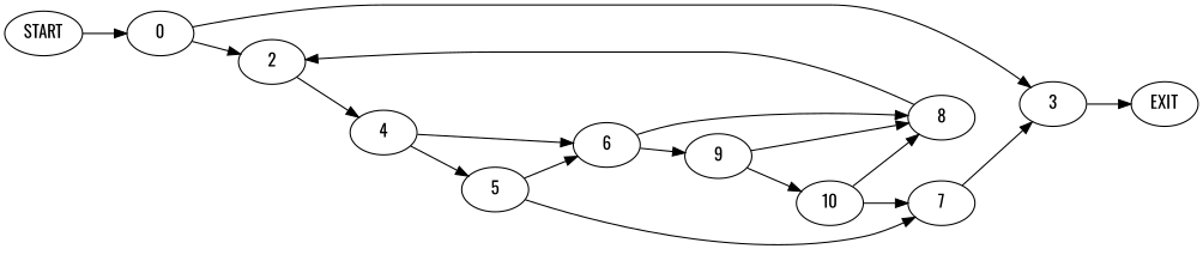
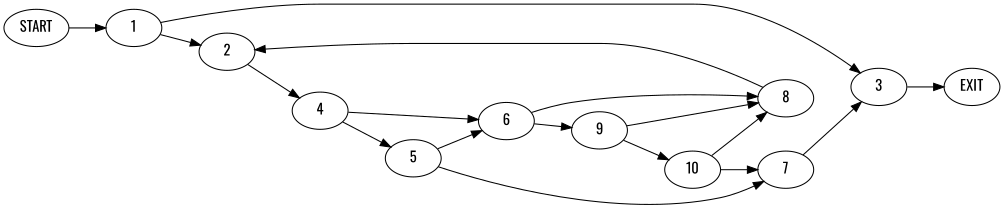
  digraph {
    fontname=Oswald
    rankdir=LR
    node [fontname=Oswald]
    edge [fontname=Oswald]
    n1 [label=START]
-   1 [label=0]
+   1
    2
    3
    4
    n6 [label=EXIT]
    5
    6
    7
    8
    9
    10
    n1 -> 1
    1 -> 2
    1 -> 3
    2 -> 4
    3 -> n6
    4 -> 5
    4 -> 6
    5 -> 6
    5 -> 7
    6 -> 8
    6 -> 9
    7 -> 3
    8 -> 2
    9 -> 8
    9 -> 10
    10 -> 7
    10 -> 8
  }
